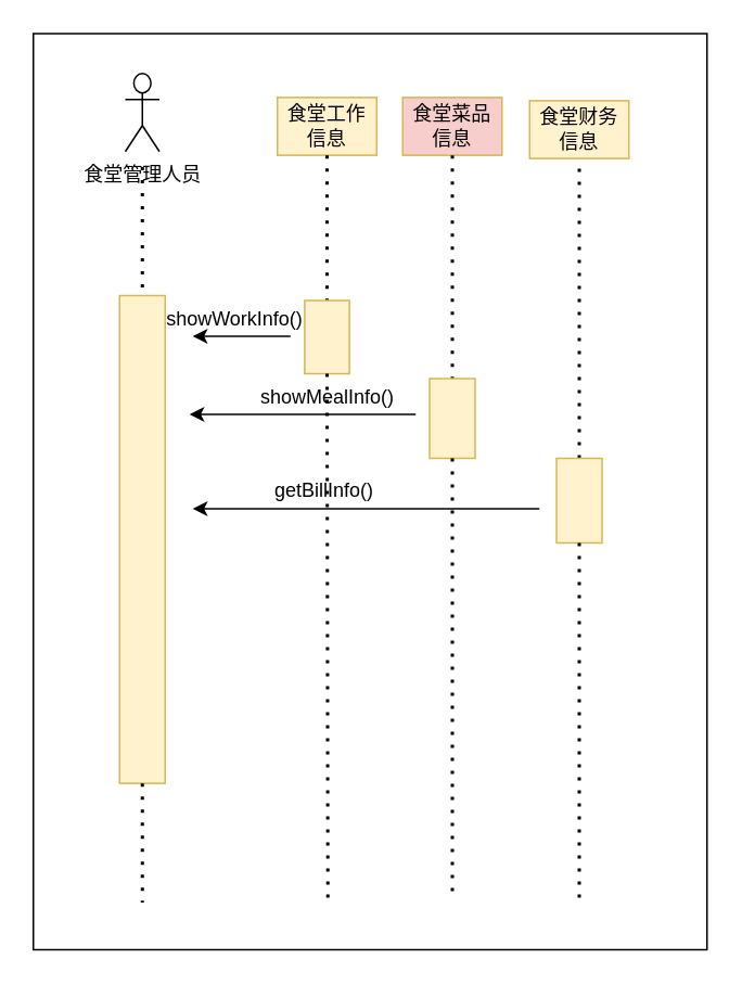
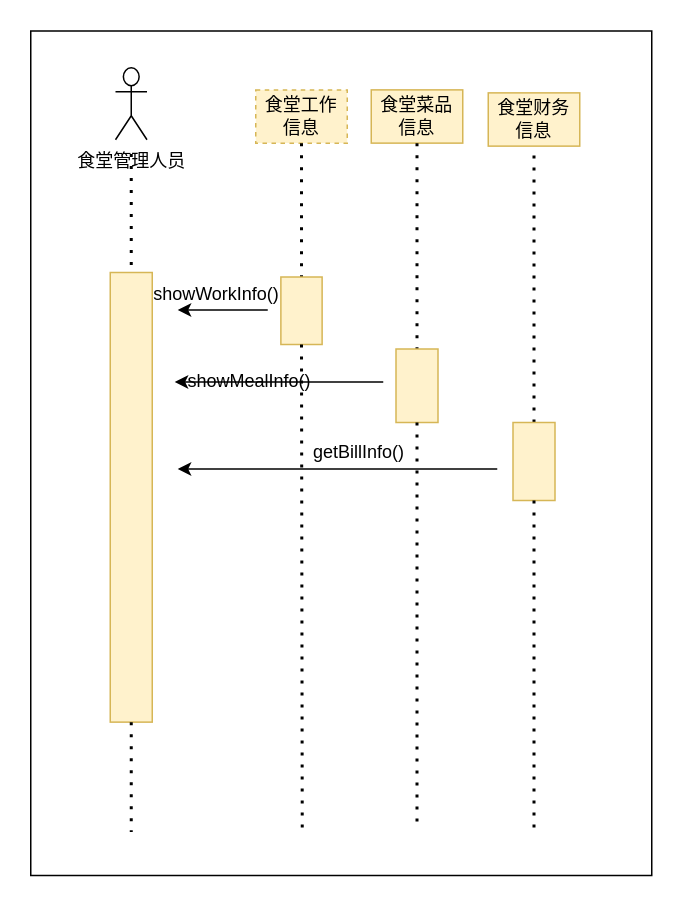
  <mxCell id="0" />
  <mxCell id="1" parent="0" />
  <mxCell id="2" value="" style="rounded=0;whiteSpace=wrap;html=1;" vertex="1" parent="1"><mxGeometry x="20" y="20" width="414" height="563" as="geometry" /></mxCell>
- <mxCell id="3" value="食堂工作信息" style="rounded=0;whiteSpace=wrap;html=1;fillColor=#fff2cc;strokeColor=#d6b656;" vertex="1" parent="1"><mxGeometry x="170" y="59.25" width="61" height="35.5" as="geometry" /></mxCell>
- <mxCell id="4" value="食堂菜品信息" style="rounded=0;whiteSpace=wrap;html=1;fillColor=#f8cecc;strokeColor=#d6b656;" vertex="1" parent="1"><mxGeometry x="247" y="59.25" width="61" height="35.5" as="geometry" /></mxCell>
+ <mxCell id="3" value="食堂工作信息" style="rounded=0;whiteSpace=wrap;html=1;fillColor=#fff2cc;strokeColor=#d6b656;dashed=1;" vertex="1" parent="1"><mxGeometry x="170" y="59.25" width="61" height="35.5" as="geometry" /></mxCell>
+ <mxCell id="4" value="食堂菜品信息" style="rounded=0;whiteSpace=wrap;html=1;fillColor=#fff2cc;strokeColor=#d6b656;" vertex="1" parent="1"><mxGeometry x="247" y="59.25" width="61" height="35.5" as="geometry" /></mxCell>
  <mxCell id="5" value="食堂财务信息" style="rounded=0;whiteSpace=wrap;html=1;fillColor=#fff2cc;strokeColor=#d6b656;" vertex="1" parent="1"><mxGeometry x="325" y="61.25" width="61" height="35.5" as="geometry" /></mxCell>
  <mxCell id="6" value="" style="endArrow=none;dashed=1;html=1;dashPattern=1 3;strokeWidth=2;rounded=0;entryX=0.5;entryY=0;entryDx=0;entryDy=0;startArrow=none;" edge="1" parent="1" target="7"><mxGeometry width="50" height="50" relative="1" as="geometry"><mxPoint x="87" y="102" as="sourcePoint" /><mxPoint x="69.583" y="229" as="targetPoint" /></mxGeometry></mxCell>
  <mxCell id="7" value="" style="rounded=0;whiteSpace=wrap;html=1;fillColor=#fff2cc;strokeColor=#d6b656;" vertex="1" parent="1"><mxGeometry x="73" y="181" width="28" height="299.75" as="geometry" /></mxCell>
  <mxCell id="8" value="" style="endArrow=none;dashed=1;html=1;dashPattern=1 3;strokeWidth=2;rounded=0;exitX=0.5;exitY=1;exitDx=0;exitDy=0;" edge="1" parent="1" source="7"><mxGeometry width="50" height="50" relative="1" as="geometry"><mxPoint x="82" y="457" as="sourcePoint" /><mxPoint x="87" y="554" as="targetPoint" /></mxGeometry></mxCell>
  <mxCell id="9" value="" style="endArrow=none;dashed=1;html=1;dashPattern=1 3;strokeWidth=2;rounded=0;entryX=0.5;entryY=0;entryDx=0;entryDy=0;exitX=0.5;exitY=1;exitDx=0;exitDy=0;" edge="1" parent="1" source="3" target="10"><mxGeometry width="50" height="50" relative="1" as="geometry"><mxPoint x="200.5" y="113" as="sourcePoint" /><mxPoint x="183.083" y="241" as="targetPoint" /></mxGeometry></mxCell>
  <mxCell id="10" value="" style="rounded=0;whiteSpace=wrap;html=1;fillColor=#fff2cc;strokeColor=#d6b656;" vertex="1" parent="1"><mxGeometry x="186.75" y="184" width="27.5" height="45" as="geometry" /></mxCell>
  <mxCell id="11" value="" style="endArrow=none;dashed=1;html=1;dashPattern=1 3;strokeWidth=2;rounded=0;exitX=0.5;exitY=1;exitDx=0;exitDy=0;" edge="1" parent="1" source="10"><mxGeometry width="50" height="50" relative="1" as="geometry"><mxPoint x="184.5" y="469" as="sourcePoint" /><mxPoint x="201" y="553" as="targetPoint" /></mxGeometry></mxCell>
  <mxCell id="12" value="" style="endArrow=none;dashed=1;html=1;dashPattern=1 3;strokeWidth=2;rounded=0;entryX=0.5;entryY=0;entryDx=0;entryDy=0;" edge="1" parent="1" target="13"><mxGeometry width="50" height="50" relative="1" as="geometry"><mxPoint x="277.5" y="94.75" as="sourcePoint" /><mxPoint x="260.083" y="222.75" as="targetPoint" /></mxGeometry></mxCell>
  <mxCell id="13" value="" style="rounded=0;whiteSpace=wrap;html=1;fillColor=#fff2cc;strokeColor=#d6b656;" vertex="1" parent="1"><mxGeometry x="263.5" y="232" width="28" height="49" as="geometry" /></mxCell>
  <mxCell id="14" value="" style="endArrow=none;dashed=1;html=1;dashPattern=1 3;strokeWidth=2;rounded=0;exitX=0.5;exitY=1;exitDx=0;exitDy=0;" edge="1" parent="1" source="13"><mxGeometry width="50" height="50" relative="1" as="geometry"><mxPoint x="272.5" y="450.75" as="sourcePoint" /><mxPoint x="277.5" y="547.75" as="targetPoint" /></mxGeometry></mxCell>
  <mxCell id="15" value="" style="endArrow=none;dashed=1;html=1;dashPattern=1 3;strokeWidth=2;rounded=0;entryX=0.5;entryY=0;entryDx=0;entryDy=0;" edge="1" parent="1" target="16"><mxGeometry width="50" height="50" relative="1" as="geometry"><mxPoint x="355.5" y="103" as="sourcePoint" /><mxPoint x="338.083" y="231" as="targetPoint" /></mxGeometry></mxCell>
  <mxCell id="16" value="" style="rounded=0;whiteSpace=wrap;html=1;fillColor=#fff2cc;strokeColor=#d6b656;" vertex="1" parent="1"><mxGeometry x="341.5" y="281" width="28" height="52" as="geometry" /></mxCell>
  <mxCell id="17" value="" style="endArrow=none;dashed=1;html=1;dashPattern=1 3;strokeWidth=2;rounded=0;exitX=0.5;exitY=1;exitDx=0;exitDy=0;" edge="1" parent="1" source="16"><mxGeometry width="50" height="50" relative="1" as="geometry"><mxPoint x="350.5" y="459" as="sourcePoint" /><mxPoint x="355.5" y="556" as="targetPoint" /></mxGeometry></mxCell>
  <mxCell id="18" value="食堂管理人员" style="shape=umlActor;verticalLabelPosition=bottom;verticalAlign=top;html=1;outlineConnect=0;" vertex="1" parent="1"><mxGeometry x="76.5" y="44.5" width="21" height="48" as="geometry" /></mxCell>
  <mxCell id="19" value="" style="endArrow=none;dashed=1;html=1;dashPattern=1 3;strokeWidth=2;rounded=0;" edge="1" parent="1"><mxGeometry width="50" height="50" relative="1" as="geometry"><mxPoint x="87" y="90" as="sourcePoint" /><mxPoint x="87" y="90" as="targetPoint" /></mxGeometry></mxCell>
  <mxCell id="20" value="" style="endArrow=classic;html=1;rounded=0;" edge="1" parent="1"><mxGeometry width="50" height="50" relative="1" as="geometry"><mxPoint x="178" y="206" as="sourcePoint" /><mxPoint x="118" y="206" as="targetPoint" /></mxGeometry></mxCell>
  <mxCell id="21" value="showWorkInfo()" style="text;html=1;strokeColor=none;fillColor=none;align=center;verticalAlign=middle;whiteSpace=wrap;rounded=0;" vertex="1" parent="1"><mxGeometry x="114" y="181" width="60" height="30" as="geometry" /></mxCell>
  <mxCell id="22" value="" style="endArrow=classic;html=1;rounded=0;" edge="1" parent="1"><mxGeometry width="50" height="50" relative="1" as="geometry"><mxPoint x="255" y="254" as="sourcePoint" /><mxPoint x="116" y="254" as="targetPoint" /></mxGeometry></mxCell>
- <mxCell id="23" value="showMealInfo()" style="text;html=1;strokeColor=none;fillColor=none;align=center;verticalAlign=middle;whiteSpace=wrap;rounded=0;" vertex="1" parent="1"><mxGeometry x="171" y="229" width="60" height="30" as="geometry" /></mxCell>
+ <mxCell id="23" value="showMealInfo()" style="text;html=1;strokeColor=none;fillColor=none;align=center;verticalAlign=middle;whiteSpace=wrap;rounded=0;" vertex="1" parent="1"><mxGeometry x="136" y="239" width="60" height="30" as="geometry" /></mxCell>
  <mxCell id="24" value="" style="endArrow=classic;html=1;rounded=0;" edge="1" parent="1"><mxGeometry width="50" height="50" relative="1" as="geometry"><mxPoint x="331" y="312" as="sourcePoint" /><mxPoint x="118" y="312" as="targetPoint" /></mxGeometry></mxCell>
- <mxCell id="25" value="getBillInfo()" style="text;html=1;strokeColor=none;fillColor=none;align=center;verticalAlign=middle;whiteSpace=wrap;rounded=0;" vertex="1" parent="1"><mxGeometry x="169" y="286" width="60" height="30" as="geometry" /></mxCell>
+ <mxCell id="25" value="getBillInfo()" style="text;html=1;strokeColor=none;fillColor=none;align=center;verticalAlign=middle;whiteSpace=wrap;rounded=0;" vertex="1" parent="1"><mxGeometry x="209" y="286" width="60" height="30" as="geometry" /></mxCell>
